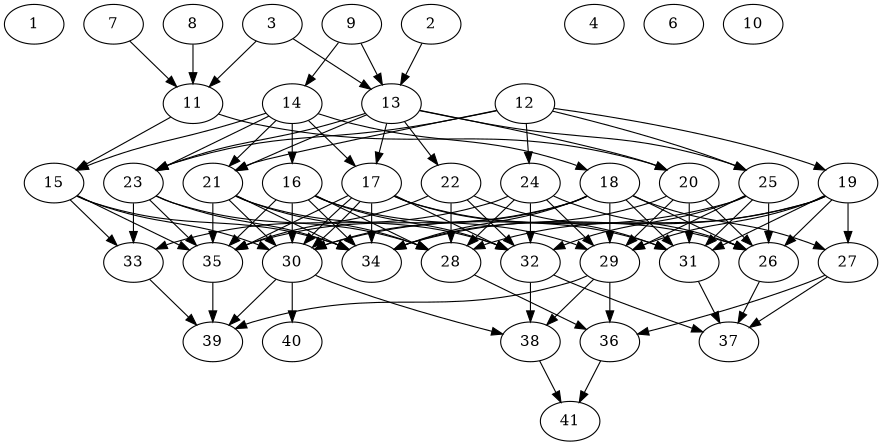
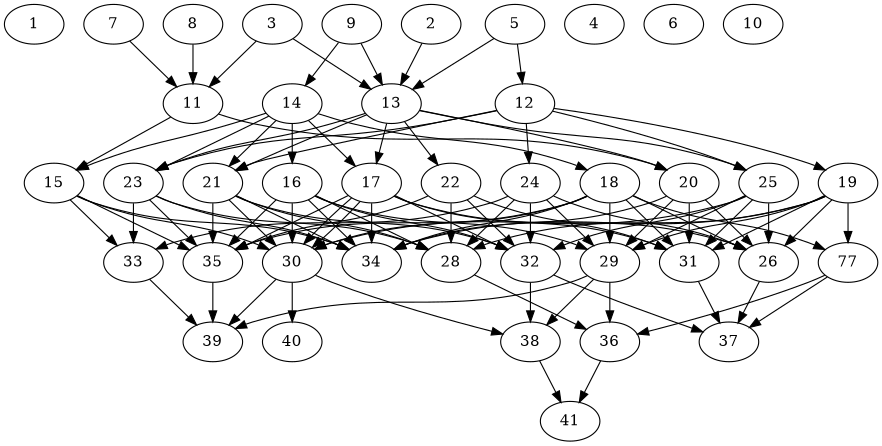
  digraph {
    node [alpha=0.03]
    1 [alpha=0.17 expect_size=113845357237176928]
    2 [expect_size=2237237127412340]
    13 [alpha=0.01 expect_size=2353840990417957421056]
    20 [alpha=0.05 expect_size=52769744368959488000]
    21 [alpha=0.07 expect_size=1046129721209918080]
    23 [alpha=0.14 expect_size=2306699871613737762816]
    25 [alpha=0.05 expect_size=9833454033669455872]
    17 [alpha=0.16 expect_size=1821741422988698320896]
    22 [alpha=0.01 expect_size=1386471070958235392]
    34 [alpha=0.12 expect_size=25419080969143644]
    29 [alpha=0.01 expect_size=178535442145249536]
    26 [alpha=0.16 expect_size=958275650922408]
    31 [expect_size=473568635999819072]
    30 [alpha=0.05 expect_size=83043834782950621184]
    35 [alpha=0.12 expect_size=1880736726545374]
    28 [alpha=0.05 expect_size=157526937563037696000]
    32 [alpha=0.04 expect_size=5239422740842151936]
    33 [alpha=0.14 expect_size=4401612807747765]
    3 [alpha=0.12 expect_size=663237448909717504000]
    11 [alpha=0.19 expect_size=2116782335712143867904]
    15 [alpha=0.05 expect_size=149866967218345056]
    4 [alpha=0.18 expect_size=2283367197538407940096]
+   5 [alpha=0.13 expect_size=1216586272189241]
    12 [alpha=0.07 expect_size=2609876122022374]
    19 [alpha=0.18 expect_size=985220461162276061184]
    24 [alpha=0.11 expect_size=673863464504352833536]
-   27 [alpha=0.04 expect_size=2113969781252609277952]
+   27 [alpha=0.04 expect_size=2113969781252609277952 label=77]
    6 [expect_size=28595164317966180]
    7 [expect_size=44439566366444312]
    8 [expect_size=2187087725911166943232]
    9 [alpha=0.19 expect_size=1125148814001338880]
    14 [alpha=0.07 expect_size=269857898891011162112]
    16 [alpha=0.09 expect_size=826995256066349989888]
    18 [alpha=0.02 expect_size=1858621428813748]
    10 [alpha=0.10 expect_size=1567946382803948535808]
    38 [alpha=0.07 expect_size=26875678754578164]
    39 [alpha=0.19 expect_size=1583463954494366154752]
    40 [expect_size=319616003271663040]
    36 [alpha=0.07 expect_size=898789513810412]
    37 [alpha=0.05 expect_size=36345159544964256]
    41 [alpha=0.17 expect_size=165884067323052256]
    2 -> 13
    13 -> 20
    13 -> 21
    13 -> 23
    13 -> 25
    13 -> 17
    13 -> 22
    20 -> 34
    20 -> 29
    20 -> 26
    20 -> 31
    21 -> 34
    21 -> 30
    21 -> 35
    21 -> 28
    21 -> 32
    23 -> 34
    23 -> 35
    23 -> 28
    23 -> 33
    25 -> 29
    25 -> 26
    25 -> 31
    25 -> 30
    25 -> 32
    17 -> 34
    17 -> 26
    17 -> 31
    17 -> 30
    17 -> 30
    17 -> 35
    17 -> 32
    22 -> 31
    22 -> 35
    22 -> 28
    22 -> 32
    29 -> 38
    29 -> 39
    29 -> 36
    26 -> 37
    31 -> 37
    30 -> 38
    30 -> 39
    30 -> 40
    35 -> 39
    28 -> 36
    32 -> 38
    32 -> 37
    33 -> 39
    3 -> 13
    3 -> 11
    11 -> 20
    11 -> 15
    15 -> 34
    15 -> 30
    15 -> 35
    15 -> 33
+   5 -> 13
+   5 -> 12
    12 -> 21
    12 -> 23
    12 -> 25
    12 -> 19
    12 -> 24
    19 -> 34
    19 -> 29
    19 -> 26
    19 -> 31
    19 -> 28
    19 -> 27
    24 -> 29
    24 -> 26
    24 -> 28
    24 -> 32
    24 -> 33
    27 -> 36
    27 -> 37
    7 -> 11
    8 -> 11
    9 -> 13
    9 -> 14
    14 -> 21
    14 -> 23
    14 -> 17
    14 -> 15
    14 -> 16
    14 -> 18
    16 -> 34
    16 -> 29
    16 -> 30
    16 -> 35
    16 -> 28
    16 -> 32
    18 -> 34
    18 -> 29
    18 -> 26
    18 -> 31
    18 -> 30
    18 -> 35
    18 -> 27
    38 -> 41
    36 -> 41
  }
